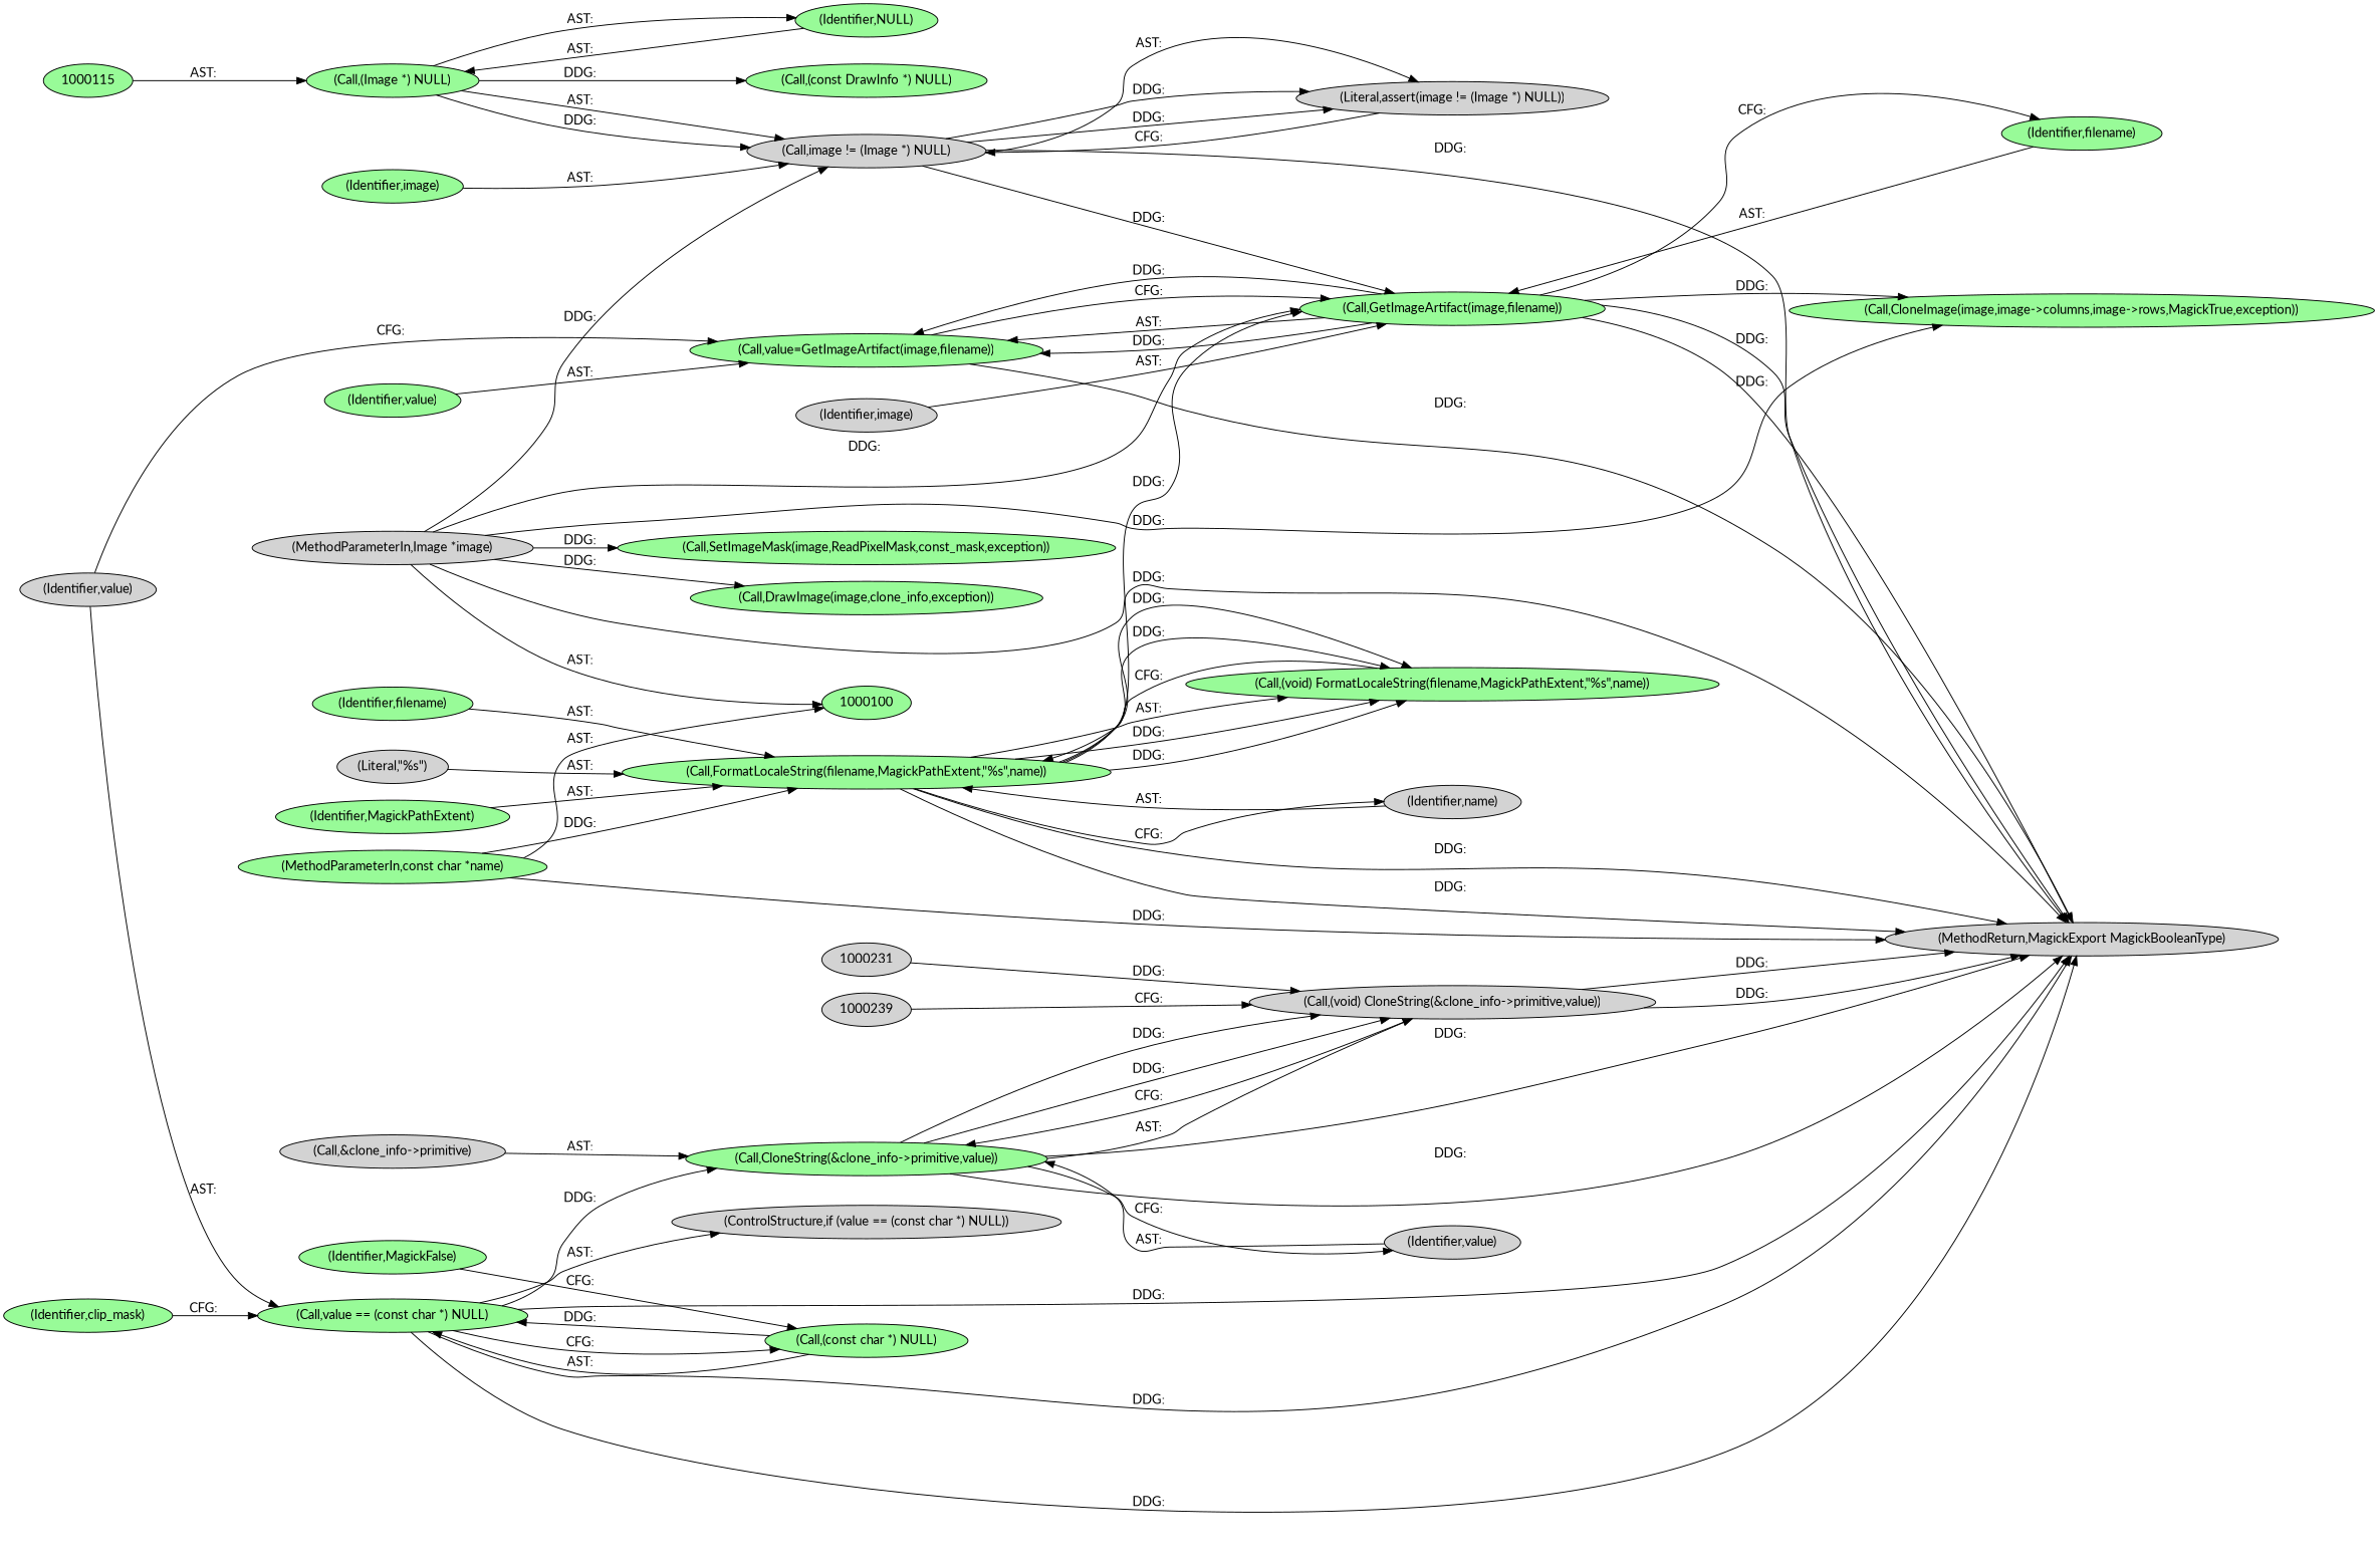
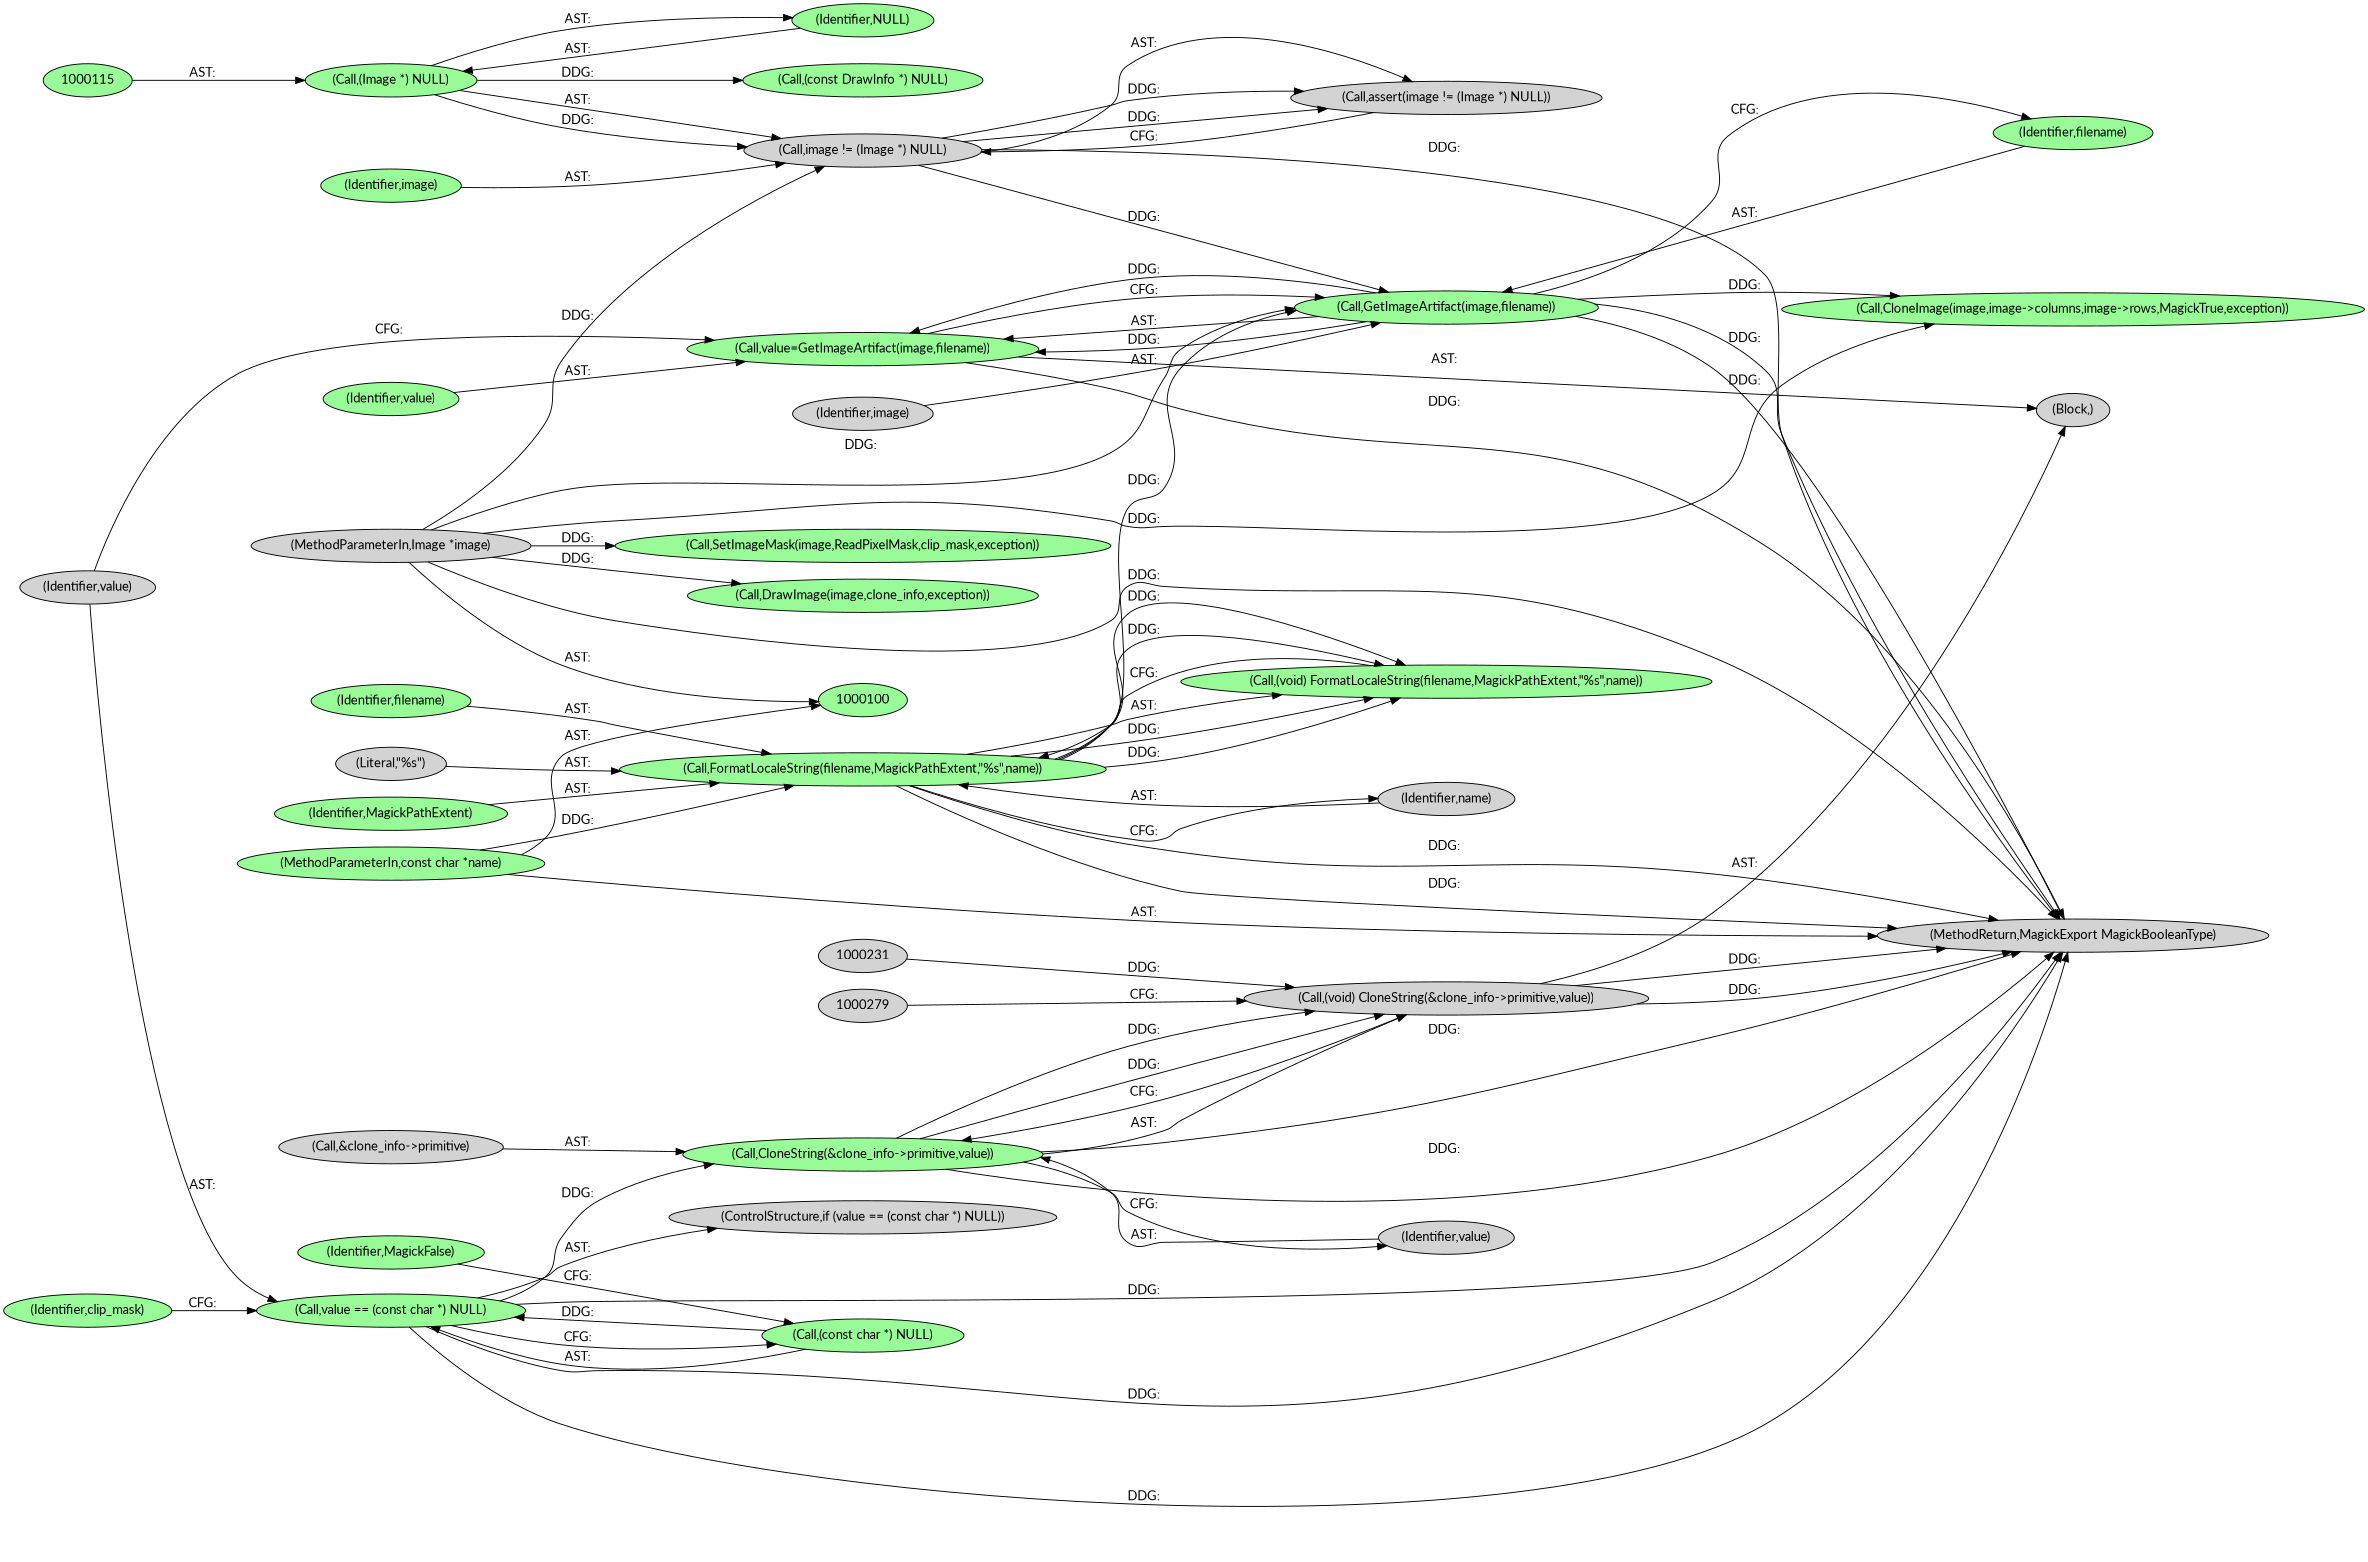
  digraph {
    fontname=Lato
    rankdir=LR
    node [fillcolor=palegreen fontname=Lato style=filled]
    edge [fontname=Lato]
    n1 [label="(Call,value=GetImageArtifact(image,filename))"]
    n2 [label="(Call,GetImageArtifact(image,filename))"]
    n3 [fillcolor=lightgrey label="(MethodReturn,MagickExport MagickBooleanType)"]
+   n4 [fillcolor=lightgrey label="(Block,)"]
    n5 [label="(Call,CloneImage(image,image->columns,image->rows,MagickTrue,exception))"]
    n6 [label="(Identifier,filename)"]
    n7 [label="(Call,value == (const char *) NULL)"]
    n8 [label="(Call,CloneString(&clone_info->primitive,value))"]
    n9 [label="(Call,(const char *) NULL)"]
    n10 [fillcolor=lightgrey label="(ControlStructure,if (value == (const char *) NULL))"]
    n11 [fillcolor=lightgrey label="(Call,image != (Image *) NULL)"]
-   n12 [fillcolor=lightgrey label="(Literal,assert(image != (Image *) NULL))"]
+   n12 [fillcolor=lightgrey label="(Call,assert(image != (Image *) NULL))"]
    n13 [label="(Call,(Image *) NULL)"]
    n14 [label="(Identifier,NULL)"]
    n15 [label="(Call,(const DrawInfo *) NULL)"]
    n16 [fillcolor=lightgrey label="(MethodParameterIn,Image *image)"]
-   n17 [label="(Call,SetImageMask(image,ReadPixelMask,const_mask,exception))"]
+   n17 [label="(Call,SetImageMask(image,ReadPixelMask,clip_mask,exception))"]
    n18 [label="(Call,DrawImage(image,clone_info,exception))"]
    1000100
    n20 [label="(Call,FormatLocaleString(filename,MagickPathExtent,\"%s\",name))"]
    n21 [label="(Call,(void) FormatLocaleString(filename,MagickPathExtent,\"%s\",name))"]
    n22 [fillcolor=lightgrey label="(Identifier,name)"]
    n23 [label="(MethodParameterIn,const char *name)"]
    n24 [fillcolor=lightgrey label="(Call,(void) CloneString(&clone_info->primitive,value))"]
    n25 [fillcolor=lightgrey label="(Identifier,value)"]
    n26 [fillcolor=lightgrey label="(Identifier,value)"]
    n27 [label="(Identifier,image)"]
    n28 [label="(Identifier,MagickFalse)"]
    n29 [label="(Identifier,filename)"]
    n30 [fillcolor=lightgrey label="(Call,&clone_info->primitive)"]
    n31 [fillcolor=lightgrey label="(Identifier,image)"]
    n32 [label="(Identifier,value)"]
    n33 [fillcolor=lightgrey label="(Literal,\"%s\")"]
    n34 [label="(Identifier,clip_mask)"]
    n35 [label="(Identifier,MagickPathExtent)"]
    1000115
    1000231 [fillcolor=lightgrey]
-   1000239 [fillcolor=lightgrey]
+   1000239 [fillcolor=lightgrey label=1000279]
    n1 -> n2 [label="CFG: "]
    n1 -> n3 [label="DDG: "]
+   n1 -> n4 [label="AST: "]
    n2 -> n1 [label="AST: "]
    n2 -> n1 [label="DDG: "]
    n2 -> n1 [label="DDG: "]
    n2 -> n3 [label="DDG: "]
    n2 -> n3 [label="DDG: "]
    n2 -> n5 [label="DDG: "]
    n2 -> n6 [label="CFG: "]
    n6 -> n2 [label="AST: "]
    n7 -> n3 [label="DDG: "]
    n7 -> n3 [label="DDG: "]
    n7 -> n3 [label="DDG: "]
    n7 -> n8 [label="DDG: "]
    n7 -> n9 [label="CFG: "]
    n7 -> n10 [label="AST: "]
    n8 -> n3 [label="DDG: "]
    n8 -> n3 [label="DDG: "]
    n8 -> n24 [label="AST: "]
    n8 -> n24 [label="DDG: "]
    n8 -> n24 [label="DDG: "]
    n8 -> n25 [label="CFG: "]
    n9 -> n7 [label="AST: "]
    n9 -> n7 [label="DDG: "]
    n11 -> n2 [label="DDG: "]
    n11 -> n3 [label="DDG: "]
    n11 -> n12 [label="AST: "]
    n11 -> n12 [label="DDG: "]
    n11 -> n12 [label="DDG: "]
    n12 -> n11 [label="CFG: "]
    n13 -> n11 [label="AST: "]
    n13 -> n11 [label="DDG: "]
    n13 -> n14 [label="AST: "]
    n13 -> n15 [label="DDG: "]
    n14 -> n13 [label="AST: "]
    n16 -> n2 [label="DDG: "]
    n16 -> n3 [label="DDG: "]
    n16 -> n5 [label="DDG: "]
    n16 -> n11 [label="DDG: "]
    n16 -> n17 [label="DDG: "]
    n16 -> n18 [label="DDG: "]
    n16 -> 1000100 [label="AST: "]
    n20 -> n2 [label="DDG: "]
    n20 -> n3 [label="DDG: "]
    n20 -> n3 [label="DDG: "]
    n20 -> n21 [label="AST: "]
    n20 -> n21 [label="DDG: "]
    n20 -> n21 [label="DDG: "]
    n20 -> n21 [label="DDG: "]
    n20 -> n21 [label="DDG: "]
    n20 -> n22 [label="CFG: "]
    n21 -> n20 [label="CFG: "]
    n22 -> n20 [label="AST: "]
-   n23 -> n3 [label="DDG: "]
+   n23 -> n3 [label="AST: "]
    n23 -> 1000100 [label="AST: "]
    n23 -> n20 [label="DDG: "]
    n24 -> n3 [label="DDG: "]
    n24 -> n3 [label="DDG: "]
+   n24 -> n4 [label="AST: "]
    n24 -> n8 [label="CFG: "]
    n25 -> n8 [label="AST: "]
    n26 -> n1 [label="CFG: "]
    n26 -> n7 [label="AST: "]
    n27 -> n11 [label="AST: "]
    n28 -> n9 [label="CFG: "]
    n29 -> n20 [label="AST: "]
    n30 -> n8 [label="AST: "]
    n31 -> n2 [label="AST: "]
    n32 -> n1 [label="AST: "]
    n33 -> n20 [label="AST: "]
    n34 -> n7 [label="CFG: "]
    n35 -> n20 [label="AST: "]
    1000115 -> n13 [label="AST: "]
    1000231 -> n24 [label="DDG: "]
    1000239 -> n24 [label="CFG: "]
  }
